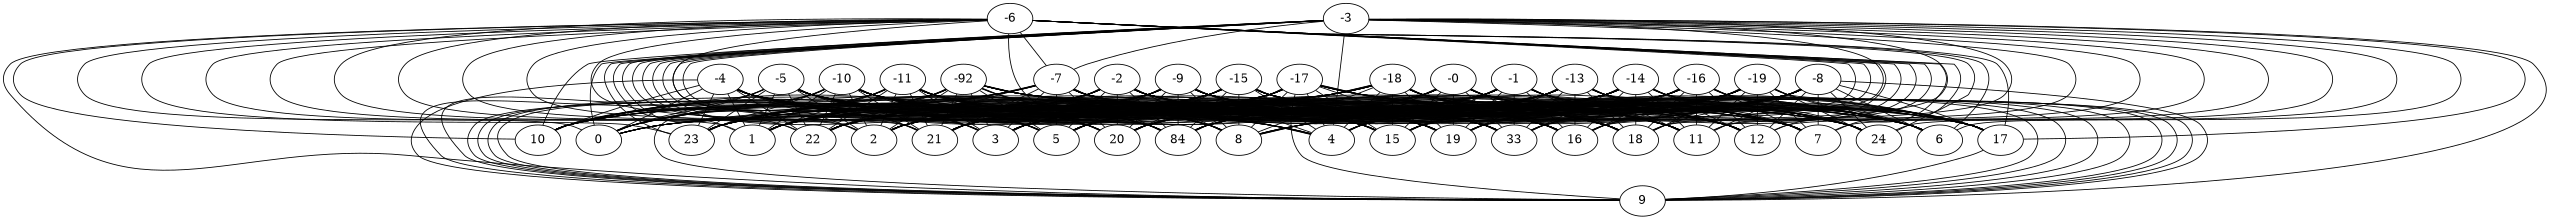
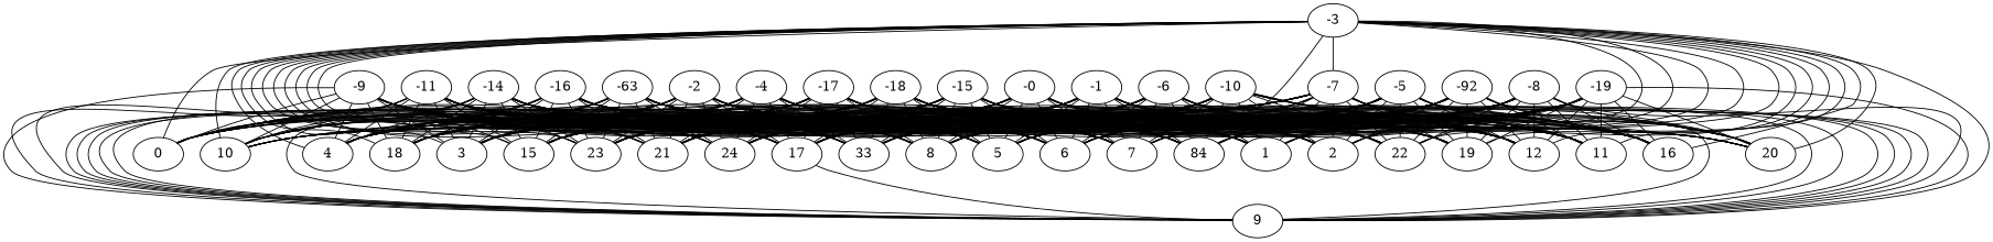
  graph {
    -0
    0
    1
    2
    3
    4
    5
    6
    7
    8
    9
    10
    11
    12
    n15 [label=33]
    n16 [label=84]
    15
    16
    17
    18
    19
    20
    21
    22
    23
    24
    -1
    -2
    -3
    -7
    -4
    -5
    -6
    -8
    -9
    -10
    -11
    n38 [label=-92]
-   -13
+   -13 [label=-63]
    -14
    -15
    -16
    -17
    -18
    -19
    -0 -- 0
    -0 -- 1
    -0 -- 2
    -0 -- 3
    -0 -- 4
    -0 -- 5
    -0 -- 6
    -0 -- 7
    -0 -- 8
    -0 -- 9
    -0 -- 10
    -0 -- 11
    -0 -- 12
    -0 -- n15
    -0 -- n16
    -0 -- 15
    -0 -- 16
    -0 -- 17
    -0 -- 18
    -0 -- 19
    -0 -- 20
    -0 -- 21
    -0 -- 22
    -0 -- 23
    -0 -- 24
    17 -- 9
    -1 -- 0
    -1 -- 1
    -1 -- 2
    -1 -- 3
    -1 -- 4
    -1 -- 5
    -1 -- 6
    -1 -- 7
    -1 -- 8
    -1 -- 9
    -1 -- 10
    -1 -- 11
    -1 -- 12
    -1 -- n15
    -1 -- n16
    -1 -- 15
    -1 -- 16
    -1 -- 17
    -1 -- 18
    -1 -- 19
    -1 -- 20
    -1 -- 21
    -1 -- 22
    -1 -- 23
    -1 -- 24
    -2 -- 0
    -2 -- 1
    -2 -- 2
    -2 -- 3
    -2 -- 4
    -2 -- 5
    -2 -- 6
    -2 -- 7
    -2 -- 8
    -2 -- 9
    -2 -- 10
    -2 -- 11
    -2 -- 12
    -2 -- n15
    -2 -- n16
    -2 -- 15
    -2 -- 16
    -2 -- 17
    -2 -- 18
    -2 -- 19
    -2 -- 20
    -2 -- 21
    -2 -- 22
    -2 -- 23
    -2 -- 24
    -3 -- 0
    -3 -- 1
    -3 -- 2
    -3 -- 3
    -3 -- 4
    -3 -- 5
    -3 -- 6
    -3 -- 7
    -3 -- 9
    -3 -- 10
    -3 -- 11
    -3 -- 12
    -3 -- n15
    -3 -- n16
    -3 -- 15
    -3 -- 16
    -3 -- 17
    -3 -- 18
    -3 -- 19
    -3 -- 20
    -3 -- 21
    -3 -- 22
    -3 -- 23
    -3 -- 24
    -3 -- -7
    -7 -- 0
    -7 -- 1
    -7 -- 2
    -7 -- 3
    -7 -- 4
    -7 -- 5
    -7 -- 6
    -7 -- 7
    -7 -- 8
    -7 -- 9
    -7 -- 10
    -7 -- 11
    -7 -- 12
    -7 -- n15
    -7 -- n16
    -7 -- 15
    -7 -- 16
    -7 -- 17
    -7 -- 18
    -7 -- 19
    -7 -- 20
    -7 -- 21
    -7 -- 22
    -7 -- 23
    -7 -- 24
    -4 -- 0
    -4 -- 1
    -4 -- 2
    -4 -- 3
    -4 -- 4
    -4 -- 5
    -4 -- 6
    -4 -- 7
    -4 -- 8
    -4 -- 9
    -4 -- 10
    -4 -- 11
    -4 -- 12
    -4 -- n15
    -4 -- n16
    -4 -- 15
    -4 -- 16
    -4 -- 17
    -4 -- 18
    -4 -- 19
    -4 -- 20
    -4 -- 21
    -4 -- 22
    -4 -- 23
    -4 -- 24
    -5 -- 0
    -5 -- 1
    -5 -- 2
    -5 -- 3
    -5 -- 4
    -5 -- 5
    -5 -- 6
    -5 -- 7
    -5 -- 8
    -5 -- 9
    -5 -- 10
    -5 -- 11
    -5 -- 12
    -5 -- n15
    -5 -- n16
    -5 -- 15
    -5 -- 16
    -5 -- 17
    -5 -- 18
    -5 -- 19
    -5 -- 20
    -5 -- 21
    -5 -- 22
    -5 -- 23
    -5 -- 24
    -6 -- 0
    -6 -- 1
    -6 -- 2
    -6 -- 3
-   -6 -- -7
+   -6 -- 4
    -6 -- 5
    -6 -- 6
    -6 -- 7
    -6 -- 8
    -6 -- 9
    -6 -- 10
    -6 -- 11
    -6 -- 12
    -6 -- n15
    -6 -- n16
    -6 -- 15
    -6 -- 16
    -6 -- 17
    -6 -- 18
    -6 -- 19
    -6 -- 20
    -6 -- 21
    -6 -- 22
    -6 -- 23
    -6 -- 24
    -8 -- 0
    -8 -- 1
    -8 -- 2
    -8 -- 3
    -8 -- 4
    -8 -- 5
    -8 -- 6
    -8 -- 7
    -8 -- 8
    -8 -- 9
    -8 -- 11
    -8 -- 12
    -8 -- n15
    -8 -- n16
    -8 -- 15
    -8 -- 16
    -8 -- 17
    -8 -- 18
    -8 -- 19
    -8 -- 20
    -8 -- 21
    -8 -- 22
    -8 -- 23
    -8 -- 24
    -9 -- 0
    -9 -- 1
    -9 -- 2
    -9 -- 3
    -9 -- 4
    -9 -- 5
    -9 -- 6
    -9 -- 7
    -9 -- 8
    -9 -- 9
    -9 -- 10
    -9 -- 11
    -9 -- 12
    -9 -- n15
    -9 -- n16
    -9 -- 15
    -9 -- 16
    -9 -- 17
    -9 -- 18
    -9 -- 19
-   -9 -- 20
    -9 -- 21
    -9 -- 22
    -9 -- 23
    -9 -- 24
    -10 -- 0
    -10 -- 1
    -10 -- 2
    -10 -- 3
    -10 -- 4
    -10 -- 5
    -10 -- 6
    -10 -- 7
    -10 -- 8
    -10 -- 9
    -10 -- 10
    -10 -- 11
    -10 -- 12
    -10 -- n15
    -10 -- n16
    -10 -- 15
    -10 -- 16
    -10 -- 17
    -10 -- 18
    -10 -- 19
    -10 -- 20
    -10 -- 21
    -10 -- 22
    -10 -- 23
    -10 -- 24
    -11 -- 0
    -11 -- 1
    -11 -- 2
    -11 -- 3
    -11 -- 4
    -11 -- 5
    -11 -- 6
    -11 -- 7
    -11 -- 8
    -11 -- 9
    -11 -- 10
    -11 -- 11
    -11 -- 12
    -11 -- n15
    -11 -- n16
    -11 -- 15
    -11 -- 16
    -11 -- 17
    -11 -- 18
    -11 -- 19
    -11 -- 20
    -11 -- 21
    -11 -- 22
    -11 -- 23
    -11 -- 24
    n38 -- 0
    n38 -- 1
    n38 -- 2
    n38 -- 3
    n38 -- 4
    n38 -- 5
    n38 -- 6
    n38 -- 7
    n38 -- 8
    n38 -- 9
    n38 -- 10
    n38 -- 11
    n38 -- 12
    n38 -- n15
    n38 -- n16
    n38 -- 15
    n38 -- 16
    n38 -- 17
    n38 -- 18
    n38 -- 19
    n38 -- 20
    n38 -- 21
    n38 -- 22
    n38 -- 23
    n38 -- 24
    -13 -- 0
    -13 -- 1
    -13 -- 2
    -13 -- 3
    -13 -- 4
    -13 -- 5
    -13 -- 6
    -13 -- 7
    -13 -- 8
    -13 -- 9
    -13 -- 10
    -13 -- 11
    -13 -- 12
    -13 -- n15
    -13 -- n16
    -13 -- 15
    -13 -- 16
    -13 -- 17
    -13 -- 18
    -13 -- 19
    -13 -- 20
    -13 -- 21
    -13 -- 22
    -13 -- 23
    -13 -- 24
    -14 -- 0
    -14 -- 1
    -14 -- 2
    -14 -- 3
    -14 -- 4
    -14 -- 5
    -14 -- 6
    -14 -- 7
    -14 -- 8
    -14 -- 9
    -14 -- 10
    -14 -- 11
    -14 -- 12
    -14 -- n15
    -14 -- n16
    -14 -- 15
    -14 -- 16
    -14 -- 17
    -14 -- 18
    -14 -- 19
    -14 -- 20
    -14 -- 21
    -14 -- 22
    -14 -- 23
    -14 -- 24
    -15 -- 0
    -15 -- 1
    -15 -- 2
    -15 -- 3
    -15 -- 4
    -15 -- 5
    -15 -- 6
    -15 -- 7
    -15 -- 8
    -15 -- 10
    -15 -- 11
    -15 -- 12
    -15 -- n15
    -15 -- n16
    -15 -- 15
    -15 -- 16
    -15 -- 17
    -15 -- 18
    -15 -- 19
    -15 -- 20
    -15 -- 21
    -15 -- 22
    -15 -- 23
    -15 -- 24
    -16 -- 0
    -16 -- 1
    -16 -- 2
    -16 -- 3
    -16 -- 4
    -16 -- 5
    -16 -- 6
    -16 -- 7
    -16 -- 8
    -16 -- 9
    -16 -- 10
    -16 -- 11
    -16 -- 12
    -16 -- n15
    -16 -- n16
    -16 -- 15
    -16 -- 16
    -16 -- 17
    -16 -- 18
    -16 -- 19
    -16 -- 20
    -16 -- 21
    -16 -- 22
    -16 -- 23
    -16 -- 24
    -17 -- 0
    -17 -- 1
    -17 -- 2
    -17 -- 3
    -17 -- 4
    -17 -- 5
    -17 -- 6
    -17 -- 7
    -17 -- 8
    -17 -- 9
    -17 -- 10
    -17 -- 11
    -17 -- 12
    -17 -- n15
    -17 -- n16
    -17 -- 15
    -17 -- 16
    -17 -- 17
    -17 -- 18
    -17 -- 19
    -17 -- 20
    -17 -- 21
    -17 -- 22
    -17 -- 23
    -17 -- 24
    -18 -- 0
    -18 -- 1
    -18 -- 2
    -18 -- 3
    -18 -- 4
    -18 -- 5
    -18 -- 6
    -18 -- 7
    -18 -- 8
    -18 -- 9
    -18 -- 10
    -18 -- 11
    -18 -- 12
    -18 -- n15
    -18 -- n16
    -18 -- 15
    -18 -- 16
    -18 -- 17
    -18 -- 18
    -18 -- 19
    -18 -- 20
    -18 -- 21
    -18 -- 22
    -18 -- 23
    -18 -- 24
    -19 -- 1
    -19 -- 2
    -19 -- 3
    -19 -- 4
    -19 -- 5
    -19 -- 6
    -19 -- 7
    -19 -- 8
    -19 -- 9
    -19 -- 10
    -19 -- 11
    -19 -- 12
    -19 -- n15
    -19 -- n16
    -19 -- 15
    -19 -- 16
    -19 -- 17
    -19 -- 18
    -19 -- 19
    -19 -- 20
    -19 -- 21
    -19 -- 22
    -19 -- 23
    -19 -- 24
  }
